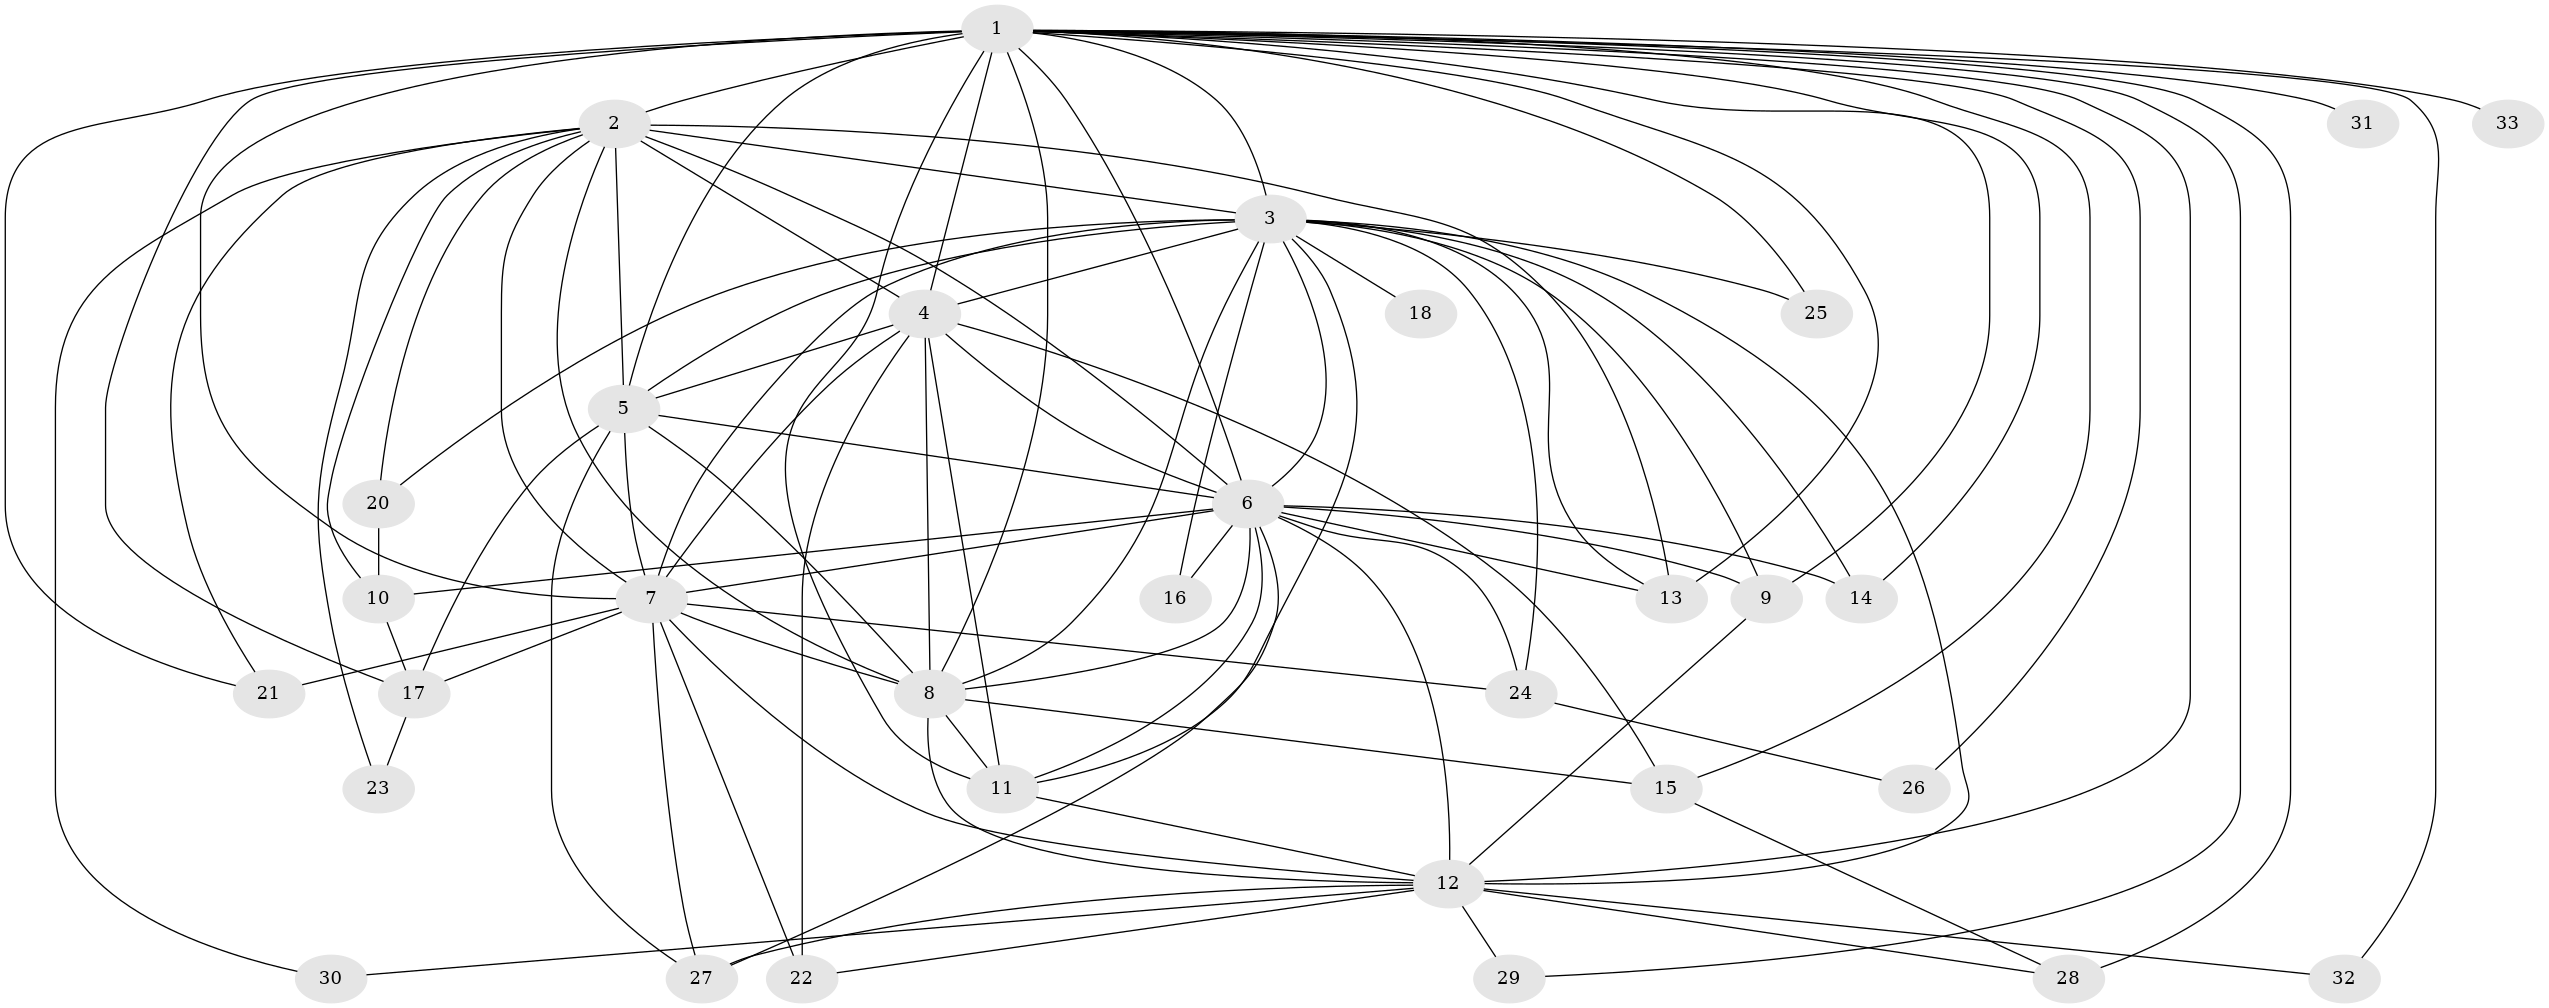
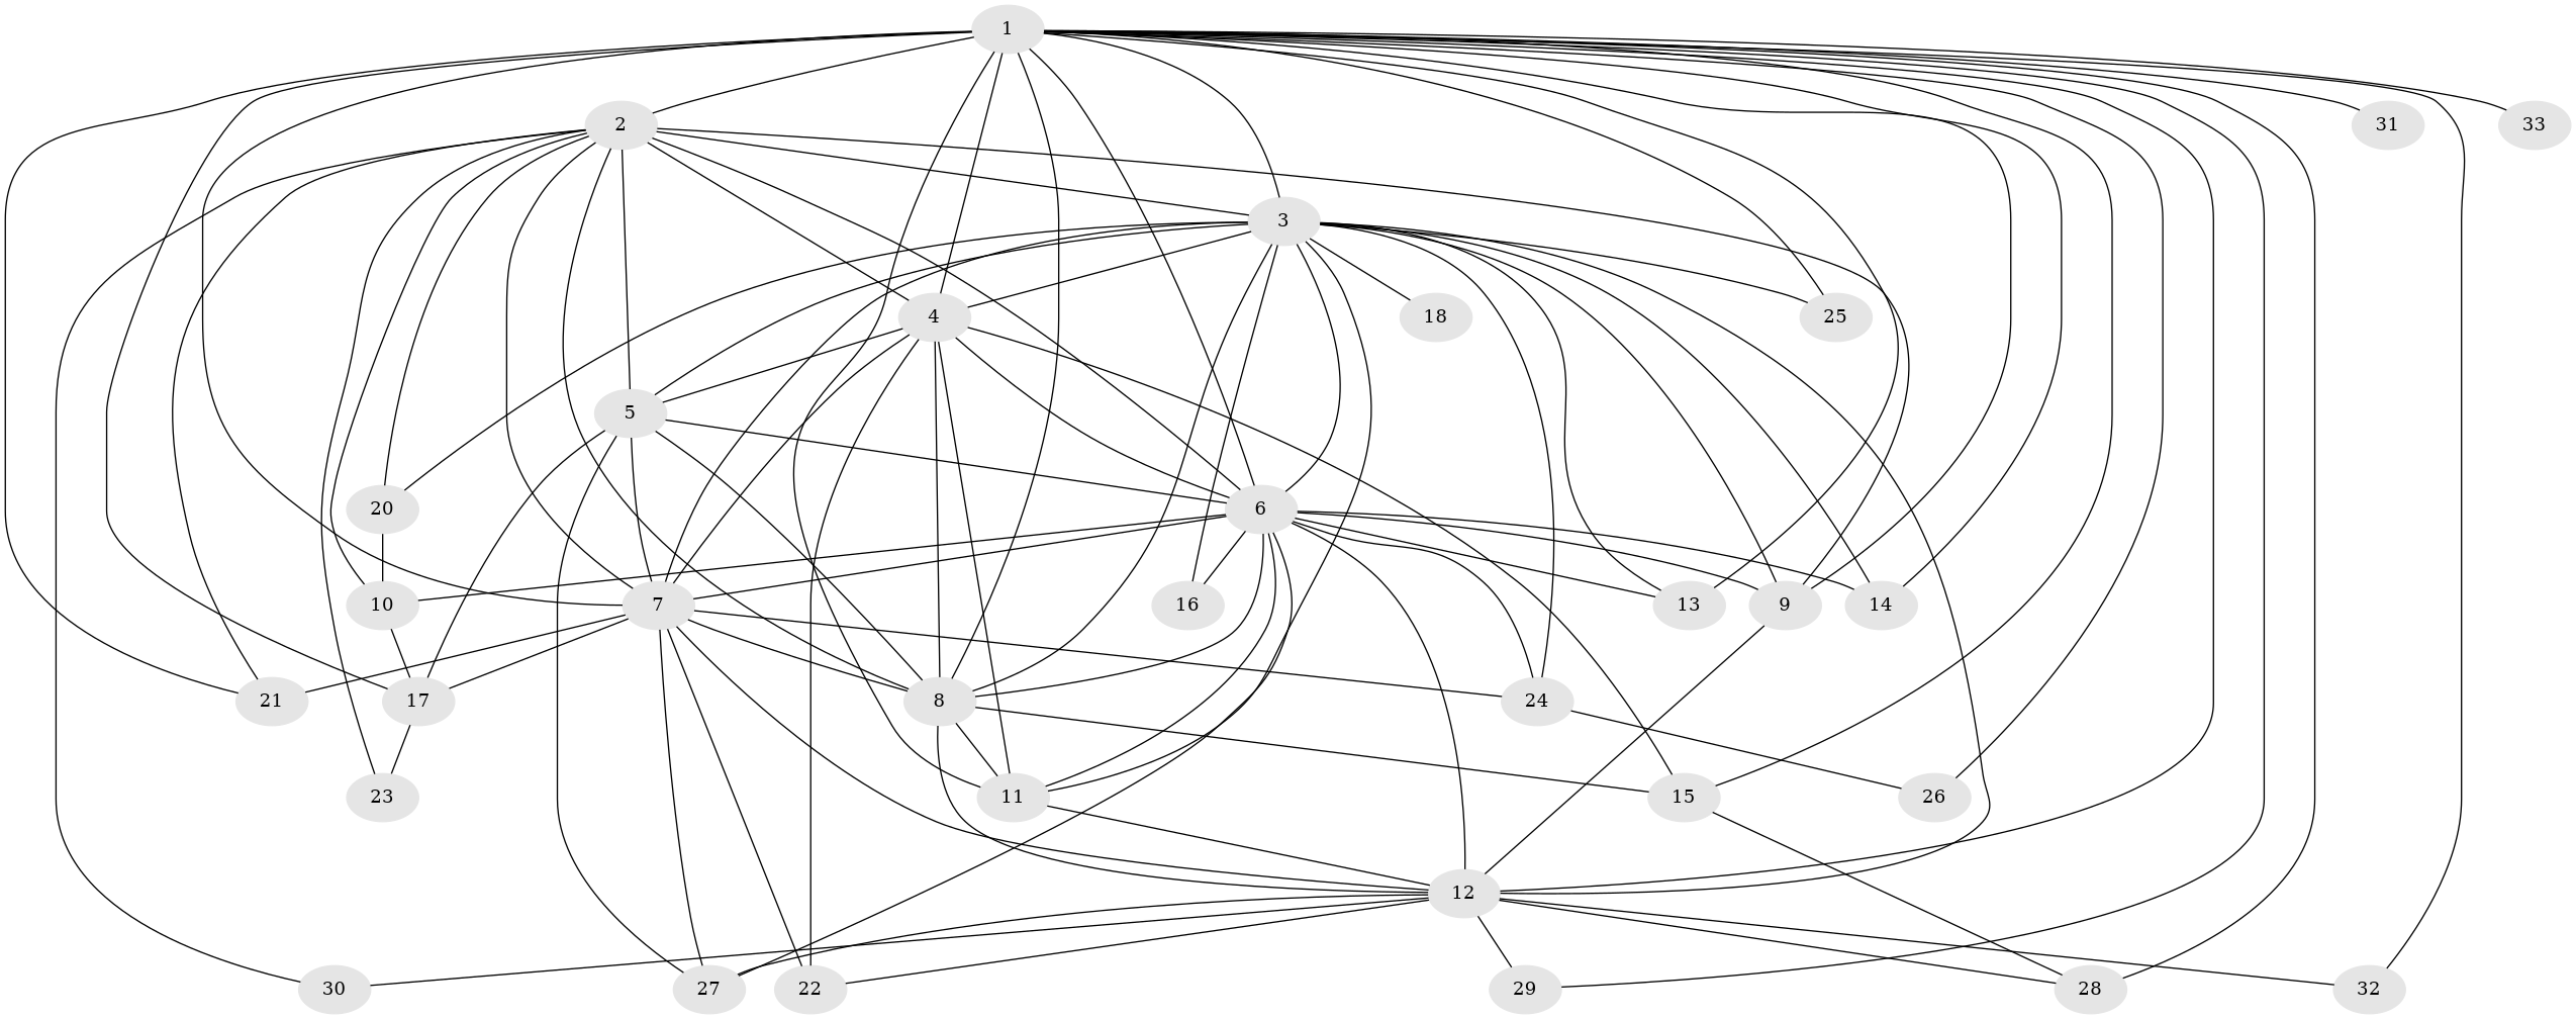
  graph {
    node [color=gray90 style=filled]
    edge [weight=1.0]
    1
    2
    3
    4
    5
    6
    7
    8
    9
    11
    12
    13
    14
    15
    17
    21
    25
    26
    28
    29
    31
    32
    33
    10
    20
    23
    30
    16
    18
    24
    22
    27
    1 -- 2 [weight=2.0]
    1 -- 3 [weight=5.0]
    1 -- 4 [weight=3.0]
-   1 -- 5 [weight=23.0]
    1 -- 6 [weight=5.0]
    1 -- 7 [weight=2.0]
    1 -- 8 [weight=2.0]
    1 -- 9
    1 -- 11
    1 -- 12 [weight=2.0]
    1 -- 13 [weight=3.0]
    1 -- 14
    1 -- 15
    1 -- 17
    1 -- 21 [weight=2.0]
    1 -- 25
    1 -- 26
    1 -- 28 [weight=2.0]
    1 -- 29
    1 -- 31 [weight=2.0]
    1 -- 32
    1 -- 33
    2 -- 3
    2 -- 4
    2 -- 5
    2 -- 6 [weight=3.0]
    2 -- 7 [weight=2.0]
    2 -- 8
-   2 -- 13
+   2 -- 9
    2 -- 21
    2 -- 10
    2 -- 20
    2 -- 23
    2 -- 30
    3 -- 4
    3 -- 5
    3 -- 6 [weight=2.0]
    3 -- 7 [weight=3.0]
    3 -- 8
    3 -- 9 [weight=2.0]
    3 -- 11 [weight=2.0]
    3 -- 12
    3 -- 13
    3 -- 14
    3 -- 25
    3 -- 20
    3 -- 16
    3 -- 18 [weight=2.0]
    3 -- 24
    4 -- 5 [weight=2.0]
    4 -- 6 [weight=3.0]
    4 -- 7 [weight=4.0]
    4 -- 8
    4 -- 11 [weight=7.0]
    4 -- 15
    4 -- 22 [weight=2.0]
    5 -- 6 [weight=2.0]
    5 -- 7 [weight=3.0]
    5 -- 8
    5 -- 17
    5 -- 27
    6 -- 7 [weight=5.0]
    6 -- 8 [weight=3.0]
    6 -- 9
    6 -- 11
    6 -- 12 [weight=11.0]
    6 -- 13
    6 -- 14 [weight=2.0]
    6 -- 10 [weight=2.0]
    6 -- 16 [weight=2.0]
    6 -- 24 [weight=2.0]
    6 -- 27
    7 -- 8 [weight=2.0]
    7 -- 12 [weight=2.0]
    7 -- 17
    7 -- 21 [weight=7.0]
    7 -- 24
    7 -- 22
    7 -- 27
    8 -- 11 [weight=2.0]
    8 -- 12
    8 -- 15 [weight=2.0]
    9 -- 12
    11 -- 12
    12 -- 28
    12 -- 29
    12 -- 32
    12 -- 30
    12 -- 22
    12 -- 27 [weight=2.0]
    15 -- 28
    17 -- 23
    10 -- 17
    20 -- 10 [weight=4.0]
    24 -- 26
  }
